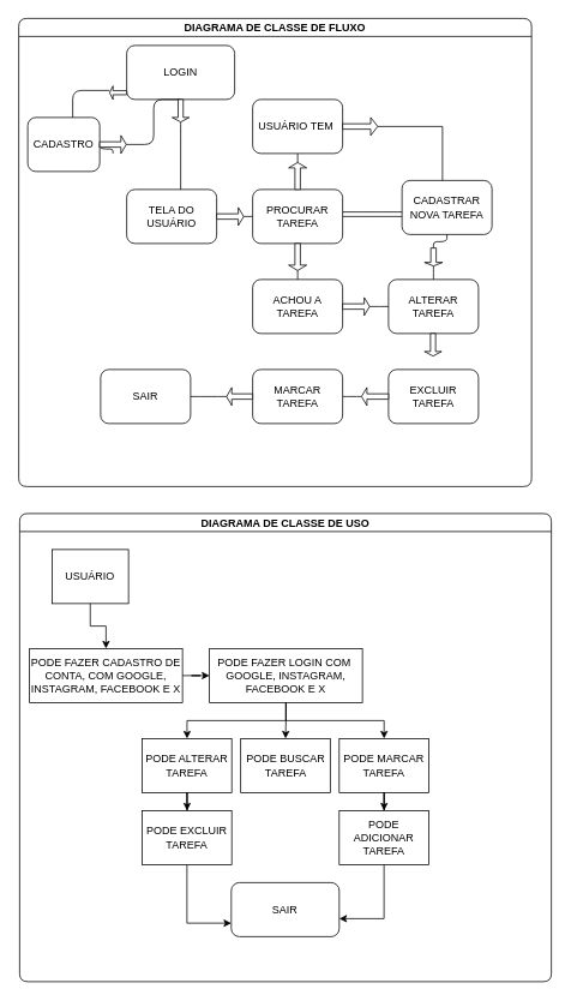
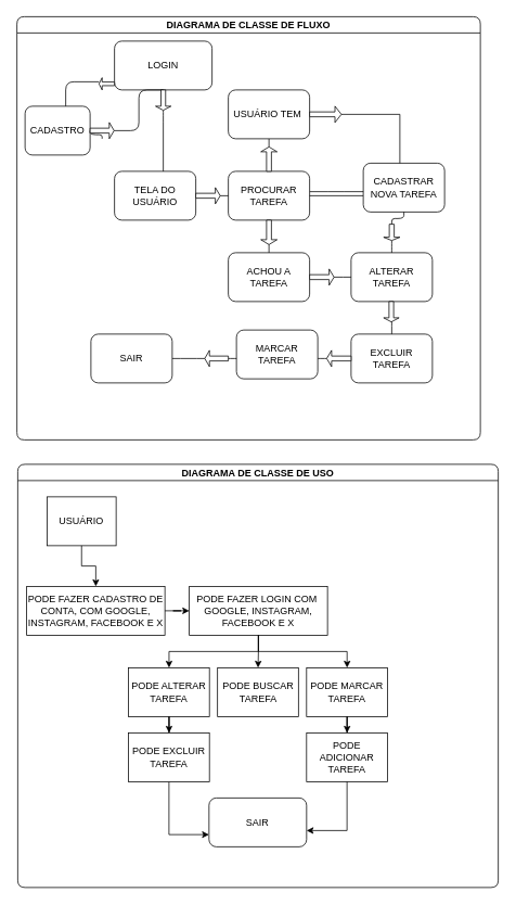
  <mxCell id="0" />
  <mxCell id="1" parent="0" />
  <mxCell id="2" value="DIAGRAMA DE CLASSE DE FLUXO" style="swimlane;startSize=20;horizontal=1;containerType=tree;newEdgeStyle={&quot;edgeStyle&quot;:&quot;elbowEdgeStyle&quot;,&quot;startArrow&quot;:&quot;none&quot;,&quot;endArrow&quot;:&quot;none&quot;};labelBackgroundColor=none;rounded=1;comic=0;enumerate=0;backgroundOutline=0;metaEdit=0;fixDash=0;" parent="1" vertex="1"><mxGeometry x="20" width="570" height="520" as="geometry" y="20" /></mxCell>
  <mxCell id="3" value="" style="edgeStyle=elbowEdgeStyle;elbow=vertical;sourcePerimeterSpacing=0;targetPerimeterSpacing=0;startArrow=none;endArrow=none;rounded=1;curved=0;labelBackgroundColor=none;fontColor=default;comic=0;enumerate=0;backgroundOutline=0;metaEdit=0;fixDash=0;" parent="2" source="43" target="7" edge="1"><mxGeometry relative="1" as="geometry"><Array as="points"><mxPoint x="60" y="80" /></Array></mxGeometry></mxCell>
  <mxCell id="4" value="" style="edgeStyle=elbowEdgeStyle;elbow=vertical;sourcePerimeterSpacing=0;targetPerimeterSpacing=0;startArrow=none;endArrow=none;rounded=1;curved=0;labelBackgroundColor=none;fontColor=default;comic=0;enumerate=0;backgroundOutline=0;metaEdit=0;fixDash=0;" parent="2" source="45" target="8" edge="1"><mxGeometry relative="1" as="geometry"><Array as="points"><mxPoint x="180" y="120" /></Array></mxGeometry></mxCell>
  <mxCell id="5" value="LOGIN" style="whiteSpace=wrap;html=1;align=center;treeFolding=1;treeMoving=1;newEdgeStyle={&quot;edgeStyle&quot;:&quot;elbowEdgeStyle&quot;,&quot;startArrow&quot;:&quot;none&quot;,&quot;endArrow&quot;:&quot;none&quot;};labelBackgroundColor=none;rounded=1;comic=0;enumerate=0;backgroundOutline=0;metaEdit=0;fixDash=0;" parent="2" vertex="1"><mxGeometry x="120" y="30" width="120" height="60" as="geometry" /></mxCell>
  <mxCell id="6" style="edgeStyle=elbowEdgeStyle;rounded=1;orthogonalLoop=1;jettySize=auto;html=1;startArrow=none;endArrow=none;exitX=1;exitY=0.5;exitDx=0;exitDy=0;entryX=0.5;entryY=1;entryDx=0;entryDy=0;curved=0;comic=0;enumerate=0;backgroundOutline=0;metaEdit=0;fixDash=0;" parent="2" source="47" target="5" edge="1"><mxGeometry relative="1" as="geometry" /></mxCell>
  <mxCell id="7" value="CADASTRO" style="whiteSpace=wrap;html=1;align=center;verticalAlign=middle;treeFolding=1;treeMoving=1;newEdgeStyle={&quot;edgeStyle&quot;:&quot;elbowEdgeStyle&quot;,&quot;startArrow&quot;:&quot;none&quot;,&quot;endArrow&quot;:&quot;none&quot;};labelBackgroundColor=none;rounded=1;comic=0;enumerate=0;backgroundOutline=0;metaEdit=0;fixDash=0;" parent="2" vertex="1"><mxGeometry x="10" y="110" width="80" height="60" as="geometry" /></mxCell>
  <mxCell id="8" value="TELA DO USUÁRIO" style="whiteSpace=wrap;html=1;align=center;verticalAlign=middle;treeFolding=1;treeMoving=1;newEdgeStyle={&quot;edgeStyle&quot;:&quot;elbowEdgeStyle&quot;,&quot;startArrow&quot;:&quot;none&quot;,&quot;endArrow&quot;:&quot;none&quot;};labelBackgroundColor=none;rounded=1;comic=0;enumerate=0;backgroundOutline=0;metaEdit=0;fixDash=0;" parent="2" vertex="1"><mxGeometry x="120" y="190" width="100" height="60" as="geometry" /></mxCell>
  <mxCell id="9" value="" style="edgeStyle=elbowEdgeStyle;elbow=vertical;sourcePerimeterSpacing=0;targetPerimeterSpacing=0;startArrow=none;endArrow=none;rounded=1;curved=0;labelBackgroundColor=none;fontColor=default;comic=0;enumerate=0;backgroundOutline=0;metaEdit=0;fixDash=0;" parent="2" source="29" target="10" edge="1"><mxGeometry relative="1" as="geometry"><mxPoint x="400" y="100" as="sourcePoint" /></mxGeometry></mxCell>
  <mxCell id="10" value="CADASTRAR NOVA TAREFA" style="whiteSpace=wrap;html=1;align=center;verticalAlign=middle;treeFolding=1;treeMoving=1;newEdgeStyle={&quot;edgeStyle&quot;:&quot;elbowEdgeStyle&quot;,&quot;startArrow&quot;:&quot;none&quot;,&quot;endArrow&quot;:&quot;none&quot;};labelBackgroundColor=none;rounded=1;comic=0;enumerate=0;backgroundOutline=0;metaEdit=0;fixDash=0;" parent="2" vertex="1"><mxGeometry x="426" y="180" width="100" height="60" as="geometry" /></mxCell>
  <mxCell id="11" value="" style="edgeStyle=elbowEdgeStyle;elbow=vertical;sourcePerimeterSpacing=0;targetPerimeterSpacing=0;startArrow=none;endArrow=none;rounded=1;curved=0;labelBackgroundColor=none;fontColor=default;comic=0;enumerate=0;backgroundOutline=0;metaEdit=0;fixDash=0;" parent="2" source="35" target="12" edge="1"><mxGeometry relative="1" as="geometry"><mxPoint x="470" y="200" as="sourcePoint" /></mxGeometry></mxCell>
  <mxCell id="12" value="ALTERAR TAREFA" style="whiteSpace=wrap;html=1;align=center;verticalAlign=middle;treeFolding=1;treeMoving=1;newEdgeStyle={&quot;edgeStyle&quot;:&quot;elbowEdgeStyle&quot;,&quot;startArrow&quot;:&quot;none&quot;,&quot;endArrow&quot;:&quot;none&quot;};labelBackgroundColor=none;rounded=1;comic=0;enumerate=0;backgroundOutline=0;metaEdit=0;fixDash=0;" parent="2" vertex="1"><mxGeometry x="411" y="290" width="100" height="60" as="geometry" /></mxCell>
+ <mxCell id="13" value="" style="edgeStyle=elbowEdgeStyle;elbow=vertical;sourcePerimeterSpacing=0;targetPerimeterSpacing=0;startArrow=none;endArrow=none;rounded=1;curved=0;labelBackgroundColor=none;fontColor=default;comic=0;enumerate=0;backgroundOutline=0;metaEdit=0;fixDash=0;" parent="2" source="12" target="14" edge="1"><mxGeometry relative="1" as="geometry"><mxPoint x="470" y="300" as="sourcePoint" /></mxGeometry></mxCell>
  <mxCell id="14" value="EXCLUIR TAREFA" style="whiteSpace=wrap;html=1;align=center;verticalAlign=middle;treeFolding=1;treeMoving=1;newEdgeStyle={&quot;edgeStyle&quot;:&quot;elbowEdgeStyle&quot;,&quot;startArrow&quot;:&quot;none&quot;,&quot;endArrow&quot;:&quot;none&quot;};labelBackgroundColor=none;rounded=1;comic=0;enumerate=0;backgroundOutline=0;metaEdit=0;fixDash=0;" parent="2" vertex="1"><mxGeometry x="411" y="390" width="100" height="60" as="geometry" /></mxCell>
  <mxCell id="15" value="" style="edgeStyle=elbowEdgeStyle;elbow=vertical;sourcePerimeterSpacing=0;targetPerimeterSpacing=0;startArrow=none;endArrow=none;rounded=1;curved=0;labelBackgroundColor=none;fontColor=default;comic=0;enumerate=0;backgroundOutline=0;metaEdit=0;fixDash=0;" parent="2" source="38" target="16" edge="1"><mxGeometry relative="1" as="geometry"><mxPoint x="470" y="400" as="sourcePoint" /></mxGeometry></mxCell>
- <mxCell id="16" value="MARCAR TAREFA" style="whiteSpace=wrap;html=1;align=center;verticalAlign=middle;treeFolding=1;treeMoving=1;newEdgeStyle={&quot;edgeStyle&quot;:&quot;elbowEdgeStyle&quot;,&quot;startArrow&quot;:&quot;none&quot;,&quot;endArrow&quot;:&quot;none&quot;};labelBackgroundColor=none;rounded=1;comic=0;enumerate=0;backgroundOutline=0;metaEdit=0;fixDash=0;" parent="2" vertex="1"><mxGeometry x="260" y="390" width="100" height="60" as="geometry" /></mxCell>
+ <mxCell id="16" value="MARCAR TAREFA" style="whiteSpace=wrap;html=1;align=center;verticalAlign=middle;treeFolding=1;treeMoving=1;newEdgeStyle={&quot;edgeStyle&quot;:&quot;elbowEdgeStyle&quot;,&quot;startArrow&quot;:&quot;none&quot;,&quot;endArrow&quot;:&quot;none&quot;};labelBackgroundColor=none;rounded=1;comic=0;enumerate=0;backgroundOutline=0;metaEdit=0;fixDash=0;" parent="2" vertex="1"><mxGeometry x="270" y="385" width="100" height="60" as="geometry" /></mxCell>
  <mxCell id="17" value="" style="edgeStyle=elbowEdgeStyle;elbow=vertical;sourcePerimeterSpacing=0;targetPerimeterSpacing=0;startArrow=none;endArrow=none;rounded=1;curved=0;labelBackgroundColor=none;fontColor=default;comic=0;enumerate=0;backgroundOutline=0;metaEdit=0;fixDash=0;" parent="2" source="41" target="18" edge="1"><mxGeometry relative="1" as="geometry"><mxPoint x="470" y="500" as="sourcePoint" /></mxGeometry></mxCell>
  <mxCell id="18" value="SAIR" style="whiteSpace=wrap;html=1;align=center;verticalAlign=middle;treeFolding=1;treeMoving=1;newEdgeStyle={&quot;edgeStyle&quot;:&quot;elbowEdgeStyle&quot;,&quot;startArrow&quot;:&quot;none&quot;,&quot;endArrow&quot;:&quot;none&quot;};labelBackgroundColor=none;rounded=1;comic=0;enumerate=0;backgroundOutline=0;metaEdit=0;fixDash=0;" parent="2" vertex="1"><mxGeometry x="91" y="390" width="100" height="60" as="geometry" /></mxCell>
  <mxCell id="19" value="" style="edgeStyle=elbowEdgeStyle;elbow=vertical;sourcePerimeterSpacing=0;targetPerimeterSpacing=0;startArrow=none;endArrow=none;rounded=1;curved=0;labelBackgroundColor=none;fontColor=default;comic=0;enumerate=0;backgroundOutline=0;metaEdit=0;fixDash=0;" parent="2" source="10" target="20" edge="1"><mxGeometry relative="1" as="geometry"><mxPoint x="510" y="160" as="sourcePoint" /></mxGeometry></mxCell>
  <mxCell id="20" value="PROCURAR TAREFA" style="whiteSpace=wrap;html=1;align=center;verticalAlign=middle;treeFolding=1;treeMoving=1;newEdgeStyle={&quot;edgeStyle&quot;:&quot;elbowEdgeStyle&quot;,&quot;startArrow&quot;:&quot;none&quot;,&quot;endArrow&quot;:&quot;none&quot;};labelBackgroundColor=none;rounded=1;comic=0;enumerate=0;backgroundOutline=0;metaEdit=0;fixDash=0;" parent="2" vertex="1"><mxGeometry x="260" y="190" width="100" height="60" as="geometry" /></mxCell>
  <mxCell id="21" value="" style="edgeStyle=elbowEdgeStyle;elbow=vertical;sourcePerimeterSpacing=0;targetPerimeterSpacing=0;startArrow=none;endArrow=none;rounded=1;curved=0;labelBackgroundColor=none;fontColor=default;comic=0;enumerate=0;backgroundOutline=0;metaEdit=0;fixDash=0;" parent="2" source="27" target="22" edge="1"><mxGeometry relative="1" as="geometry"><mxPoint x="301" y="190" as="sourcePoint" /><mxPoint x="211" y="140" as="targetPoint" /><Array as="points"><mxPoint x="301" y="190" /></Array></mxGeometry></mxCell>
  <mxCell id="22" value="USUÁRIO TEM&amp;nbsp;" style="whiteSpace=wrap;html=1;align=center;verticalAlign=middle;treeFolding=1;treeMoving=1;newEdgeStyle={&quot;edgeStyle&quot;:&quot;elbowEdgeStyle&quot;,&quot;startArrow&quot;:&quot;none&quot;,&quot;endArrow&quot;:&quot;none&quot;};labelBackgroundColor=none;rounded=1;comic=0;enumerate=0;backgroundOutline=0;metaEdit=0;fixDash=0;" parent="2" vertex="1"><mxGeometry x="260" y="90" width="100" height="60" as="geometry" /></mxCell>
  <mxCell id="23" style="edgeStyle=elbowEdgeStyle;rounded=0;orthogonalLoop=1;jettySize=auto;html=1;startArrow=none;endArrow=none;" parent="2" source="31" target="10" edge="1"><mxGeometry relative="1" as="geometry"><Array as="points"><mxPoint x="471" y="120" /></Array></mxGeometry></mxCell>
  <mxCell id="24" value="" style="edgeStyle=elbowEdgeStyle;elbow=vertical;sourcePerimeterSpacing=0;targetPerimeterSpacing=0;startArrow=none;endArrow=none;rounded=1;curved=0;labelBackgroundColor=none;fontColor=default;comic=0;enumerate=0;backgroundOutline=0;metaEdit=0;fixDash=0;exitX=0.5;exitY=1;exitDx=0;exitDy=0;" parent="2" source="20" target="26" edge="1"><mxGeometry relative="1" as="geometry"><mxPoint x="540" y="220" as="sourcePoint" /></mxGeometry></mxCell>
  <mxCell id="25" style="edgeStyle=elbowEdgeStyle;rounded=0;orthogonalLoop=1;jettySize=auto;html=1;startArrow=none;endArrow=none;exitX=1;exitY=0.5;exitDx=0;exitDy=0;entryX=0;entryY=0.5;entryDx=0;entryDy=0;" parent="2" source="33" target="12" edge="1"><mxGeometry relative="1" as="geometry" /></mxCell>
  <mxCell id="26" value="ACHOU A TAREFA" style="whiteSpace=wrap;html=1;align=center;verticalAlign=middle;treeFolding=1;treeMoving=1;newEdgeStyle={&quot;edgeStyle&quot;:&quot;elbowEdgeStyle&quot;,&quot;startArrow&quot;:&quot;none&quot;,&quot;endArrow&quot;:&quot;none&quot;};labelBackgroundColor=none;rounded=1;comic=0;enumerate=0;backgroundOutline=0;metaEdit=0;fixDash=0;" parent="2" vertex="1"><mxGeometry x="260" y="290" width="100" height="60" as="geometry" /></mxCell>
  <mxCell id="27" value="" style="shape=singleArrow;direction=north;whiteSpace=wrap;html=1;" parent="2" vertex="1"><mxGeometry x="300" y="160" width="20" height="30" as="geometry" /></mxCell>
  <mxCell id="28" value="" style="shape=singleArrow;direction=south;whiteSpace=wrap;html=1;" parent="2" vertex="1"><mxGeometry x="300" y="250" width="20" height="30" as="geometry" /></mxCell>
  <mxCell id="29" value="" style="shape=singleArrow;whiteSpace=wrap;html=1;" parent="2" vertex="1"><mxGeometry x="220" y="210" width="30" height="20" as="geometry" /></mxCell>
  <mxCell id="30" value="" style="edgeStyle=elbowEdgeStyle;elbow=vertical;sourcePerimeterSpacing=0;targetPerimeterSpacing=0;startArrow=none;endArrow=none;rounded=1;curved=0;labelBackgroundColor=none;fontColor=default;comic=0;enumerate=0;backgroundOutline=0;metaEdit=0;fixDash=0;" parent="2" source="8" target="29" edge="1"><mxGeometry relative="1" as="geometry"><mxPoint x="349" y="220" as="sourcePoint" /><mxPoint x="540" y="220" as="targetPoint" /></mxGeometry></mxCell>
  <mxCell id="31" value="" style="shape=singleArrow;whiteSpace=wrap;html=1;" parent="2" vertex="1"><mxGeometry x="360" y="110" width="39" height="20" as="geometry" /></mxCell>
  <mxCell id="32" value="" style="edgeStyle=elbowEdgeStyle;rounded=0;orthogonalLoop=1;jettySize=auto;html=1;startArrow=none;endArrow=none;" parent="2" source="22" target="31" edge="1"><mxGeometry relative="1" as="geometry"><mxPoint x="489" y="120" as="sourcePoint" /><mxPoint x="600" y="190" as="targetPoint" /><Array as="points" /></mxGeometry></mxCell>
  <mxCell id="33" value="" style="shape=singleArrow;whiteSpace=wrap;html=1;" parent="2" vertex="1"><mxGeometry x="360" y="310" width="30" height="20" as="geometry" /></mxCell>
  <mxCell id="34" value="" style="edgeStyle=elbowEdgeStyle;rounded=0;orthogonalLoop=1;jettySize=auto;html=1;startArrow=none;endArrow=none;exitX=1;exitY=0.5;exitDx=0;exitDy=0;entryX=0;entryY=0.5;entryDx=0;entryDy=0;" parent="2" source="26" target="33" edge="1"><mxGeometry relative="1" as="geometry"><mxPoint x="489" y="320" as="sourcePoint" /><mxPoint x="540" y="320" as="targetPoint" /></mxGeometry></mxCell>
  <mxCell id="35" value="" style="shape=singleArrow;direction=south;whiteSpace=wrap;html=1;" parent="2" vertex="1"><mxGeometry x="451" y="255" width="20" height="20" as="geometry" /></mxCell>
  <mxCell id="36" value="" style="edgeStyle=elbowEdgeStyle;elbow=vertical;sourcePerimeterSpacing=0;targetPerimeterSpacing=0;startArrow=none;endArrow=none;rounded=1;curved=0;labelBackgroundColor=none;fontColor=default;comic=0;enumerate=0;backgroundOutline=0;metaEdit=0;fixDash=0;" parent="2" source="10" target="35" edge="1"><mxGeometry relative="1" as="geometry"><mxPoint x="590" y="250" as="sourcePoint" /><mxPoint x="590" y="290" as="targetPoint" /></mxGeometry></mxCell>
  <mxCell id="37" value="" style="shape=singleArrow;direction=south;whiteSpace=wrap;html=1;" parent="2" vertex="1"><mxGeometry x="451" y="350" width="19" height="25" as="geometry" /></mxCell>
  <mxCell id="38" value="" style="shape=singleArrow;direction=west;whiteSpace=wrap;html=1;" parent="2" vertex="1"><mxGeometry x="381" y="410" width="30" height="20" as="geometry" /></mxCell>
  <mxCell id="39" value="" style="edgeStyle=elbowEdgeStyle;elbow=vertical;sourcePerimeterSpacing=0;targetPerimeterSpacing=0;startArrow=none;endArrow=none;rounded=1;curved=0;labelBackgroundColor=none;fontColor=default;comic=0;enumerate=0;backgroundOutline=0;metaEdit=0;fixDash=0;" parent="2" source="14" target="38" edge="1"><mxGeometry relative="1" as="geometry"><mxPoint x="540" y="420" as="sourcePoint" /><mxPoint x="489" y="420" as="targetPoint" /></mxGeometry></mxCell>
  <mxCell id="40" value="" style="edgeStyle=elbowEdgeStyle;elbow=vertical;sourcePerimeterSpacing=0;targetPerimeterSpacing=0;startArrow=none;endArrow=none;rounded=1;curved=0;labelBackgroundColor=none;fontColor=default;comic=0;enumerate=0;backgroundOutline=0;metaEdit=0;fixDash=0;" parent="2" source="16" target="41" edge="1"><mxGeometry relative="1" as="geometry"><mxPoint x="389" y="420" as="sourcePoint" /><mxPoint x="320" y="420" as="targetPoint" /></mxGeometry></mxCell>
  <mxCell id="41" value="" style="shape=singleArrow;direction=west;whiteSpace=wrap;html=1;" parent="2" vertex="1"><mxGeometry x="231" y="410" width="29" height="20" as="geometry" /></mxCell>
  <mxCell id="42" value="" style="edgeStyle=elbowEdgeStyle;elbow=vertical;sourcePerimeterSpacing=0;targetPerimeterSpacing=0;startArrow=none;endArrow=none;rounded=1;curved=0;labelBackgroundColor=none;fontColor=default;comic=0;enumerate=0;backgroundOutline=0;metaEdit=0;fixDash=0;" parent="2" source="5" target="43" edge="1"><mxGeometry relative="1" as="geometry"><mxPoint x="249" y="80" as="sourcePoint" /><mxPoint x="189" y="110" as="targetPoint" /><Array as="points" /></mxGeometry></mxCell>
  <mxCell id="43" value="" style="shape=singleArrow;direction=west;whiteSpace=wrap;html=1;" parent="2" vertex="1"><mxGeometry x="101" y="75" width="19" height="15" as="geometry" /></mxCell>
  <mxCell id="44" value="" style="edgeStyle=elbowEdgeStyle;elbow=vertical;sourcePerimeterSpacing=0;targetPerimeterSpacing=0;startArrow=none;endArrow=none;rounded=1;curved=0;labelBackgroundColor=none;fontColor=default;comic=0;enumerate=0;backgroundOutline=0;metaEdit=0;fixDash=0;" parent="2" source="5" target="45" edge="1"><mxGeometry relative="1" as="geometry"><mxPoint x="309" y="90" as="sourcePoint" /><mxPoint x="309" y="190" as="targetPoint" /><Array as="points" /></mxGeometry></mxCell>
  <mxCell id="45" value="" style="shape=singleArrow;direction=south;whiteSpace=wrap;html=1;" parent="2" vertex="1"><mxGeometry x="170.5" y="90" width="19" height="25" as="geometry" /></mxCell>
  <mxCell id="46" value="" style="edgeStyle=elbowEdgeStyle;rounded=1;orthogonalLoop=1;jettySize=auto;html=1;startArrow=none;endArrow=none;exitX=1;exitY=0.5;exitDx=0;exitDy=0;entryX=0.5;entryY=1;entryDx=0;entryDy=0;curved=0;comic=0;enumerate=0;backgroundOutline=0;metaEdit=0;fixDash=0;" parent="2" source="7" target="47" edge="1"><mxGeometry relative="1" as="geometry"><mxPoint x="219" y="140" as="sourcePoint" /><mxPoint x="309" y="90" as="targetPoint" /></mxGeometry></mxCell>
  <mxCell id="47" value="" style="shape=singleArrow;whiteSpace=wrap;html=1;" parent="2" vertex="1"><mxGeometry x="90" y="130" width="29.5" height="20" as="geometry" /></mxCell>
  <mxCell id="48" value="DIAGRAMA DE CLASSE DE USO" style="swimlane;startSize=20;horizontal=1;containerType=tree;newEdgeStyle={&quot;edgeStyle&quot;:&quot;elbowEdgeStyle&quot;,&quot;startArrow&quot;:&quot;none&quot;,&quot;endArrow&quot;:&quot;none&quot;};labelBackgroundColor=none;rounded=1;comic=0;enumerate=0;backgroundOutline=0;metaEdit=0;fixDash=0;" vertex="1" parent="1"><mxGeometry x="21" y="570" width="591" height="520" as="geometry" /></mxCell>
  <mxCell id="49" value="USUÁRIO" style="whiteSpace=wrap;html=1;" vertex="1" parent="48"><mxGeometry x="36" y="40" width="85" height="60" as="geometry" /></mxCell>
  <mxCell id="50" value="" style="edgeStyle=orthogonalEdgeStyle;rounded=0;orthogonalLoop=1;jettySize=auto;html=1;" edge="1" source="49" target="51" parent="48"><mxGeometry relative="1" as="geometry" /></mxCell>
  <mxCell id="51" value="PODE FAZER CADASTRO DE CONTA, COM GOOGLE, INSTAGRAM, FACEBOOK E X" style="whiteSpace=wrap;html=1;" vertex="1" parent="48"><mxGeometry x="11" y="150" width="170" height="60" as="geometry" /></mxCell>
  <mxCell id="52" value="" style="edgeStyle=orthogonalEdgeStyle;rounded=0;orthogonalLoop=1;jettySize=auto;html=1;" edge="1" target="53" source="51" parent="48"><mxGeometry relative="1" as="geometry"><mxPoint x="409" y="660" as="sourcePoint" /></mxGeometry></mxCell>
  <mxCell id="53" value="PODE FAZER LOGIN COM&amp;nbsp; GOOGLE, INSTAGRAM, FACEBOOK E X" style="whiteSpace=wrap;html=1;" vertex="1" parent="48"><mxGeometry x="211" y="150" width="170" height="60" as="geometry" /></mxCell>
  <mxCell id="54" value="" style="edgeStyle=orthogonalEdgeStyle;rounded=0;orthogonalLoop=1;jettySize=auto;html=1;" edge="1" target="55" source="53" parent="48"><mxGeometry relative="1" as="geometry"><mxPoint x="510" y="740" as="sourcePoint" /></mxGeometry></mxCell>
  <mxCell id="55" value="PODE BUSCAR TAREFA" style="whiteSpace=wrap;html=1;" vertex="1" parent="48"><mxGeometry x="245.75" y="250" width="99.5" height="60" as="geometry" /></mxCell>
  <mxCell id="56" value="" style="edgeStyle=orthogonalEdgeStyle;rounded=0;orthogonalLoop=1;jettySize=auto;html=1;" edge="1" target="57" source="53" parent="48"><mxGeometry relative="1" as="geometry"><mxPoint x="425" y="760" as="sourcePoint" /></mxGeometry></mxCell>
  <mxCell id="57" value="PODE MARCAR TAREFA" style="whiteSpace=wrap;html=1;" vertex="1" parent="48"><mxGeometry x="355.25" y="250" width="99.5" height="60" as="geometry" /></mxCell>
  <mxCell id="58" value="" style="edgeStyle=orthogonalEdgeStyle;rounded=0;orthogonalLoop=1;jettySize=auto;html=1;" edge="1" target="59" source="53" parent="48"><mxGeometry relative="1" as="geometry"><mxPoint x="425" y="760" as="sourcePoint" /></mxGeometry></mxCell>
  <mxCell id="59" value="PODE ALTERAR TAREFA" style="whiteSpace=wrap;html=1;" vertex="1" parent="48"><mxGeometry x="136.25" y="250" width="99.5" height="60" as="geometry" /></mxCell>
  <mxCell id="60" value="" style="edgeStyle=orthogonalEdgeStyle;rounded=0;orthogonalLoop=1;jettySize=auto;html=1;" edge="1" target="61" source="57" parent="48"><mxGeometry relative="1" as="geometry"><mxPoint x="425" y="760" as="sourcePoint" /></mxGeometry></mxCell>
  <mxCell id="61" value="PODE ADICIONAR TAREFA" style="whiteSpace=wrap;html=1;" vertex="1" parent="48"><mxGeometry x="355.25" y="330" width="99.5" height="60" as="geometry" /></mxCell>
  <mxCell id="62" value="" style="edgeStyle=orthogonalEdgeStyle;rounded=0;orthogonalLoop=1;jettySize=auto;html=1;" edge="1" target="64" source="59" parent="48"><mxGeometry relative="1" as="geometry"><mxPoint x="425" y="760" as="sourcePoint" /></mxGeometry></mxCell>
  <mxCell id="63" style="edgeStyle=orthogonalEdgeStyle;rounded=0;orthogonalLoop=1;jettySize=auto;html=1;exitX=0.5;exitY=1;exitDx=0;exitDy=0;entryX=0;entryY=0.75;entryDx=0;entryDy=0;" edge="1" parent="48" source="64" target="65"><mxGeometry relative="1" as="geometry"><mxPoint x="186" y="460" as="targetPoint" /></mxGeometry></mxCell>
  <mxCell id="64" value="PODE EXCLUIR TAREFA" style="whiteSpace=wrap;html=1;" vertex="1" parent="48"><mxGeometry x="136.25" y="330" width="99.5" height="60" as="geometry" /></mxCell>
  <mxCell id="65" value="SAIR" style="rounded=1;whiteSpace=wrap;html=1;" vertex="1" parent="48"><mxGeometry x="235.25" y="410" width="120" height="60" as="geometry" /></mxCell>
  <mxCell id="66" style="edgeStyle=orthogonalEdgeStyle;rounded=0;orthogonalLoop=1;jettySize=auto;html=1;exitX=0.5;exitY=1;exitDx=0;exitDy=0;" edge="1" parent="48" source="61" target="65"><mxGeometry relative="1" as="geometry"><mxPoint x="405" y="460" as="targetPoint" /><Array as="points"><mxPoint x="405" y="450" /></Array></mxGeometry></mxCell>
